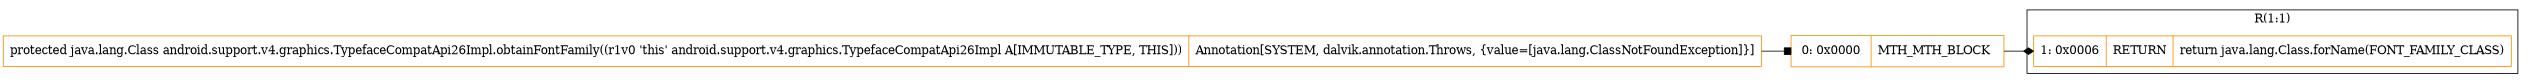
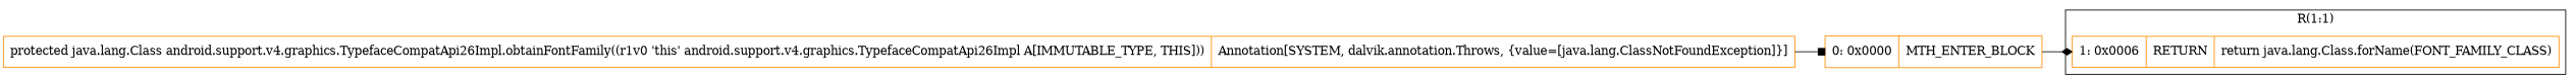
  digraph {
    rankdir=LR
    node [color=darkorange shape=record]
    n1 [label="{1\:\ 0x0006|RETURN\l|return java.lang.Class.forName(FONT_FAMILY_CLASS)\l}"]
-   n2 [label="{0\:\ 0x0000|MTH_MTH_BLOCK\l}"]
+   n2 [label="{0\:\ 0x0000|MTH_ENTER_BLOCK\l}"]
    n3 [label="{protected java.lang.Class android.support.v4.graphics.TypefaceCompatApi26Impl.obtainFontFamily((r1v0 'this' android.support.v4.graphics.TypefaceCompatApi26Impl A[IMMUTABLE_TYPE, THIS]))  | Annotation[SYSTEM, dalvik.annotation.Throws, \{value=[java.lang.ClassNotFoundException]\}]\l}"]
    subgraph cluster_1 {
      label="R(1:1)"
      n1
    }
    n2 -> n1 [arrowhead=diamond]
    n3 -> n2 [arrowhead=box]
  }
